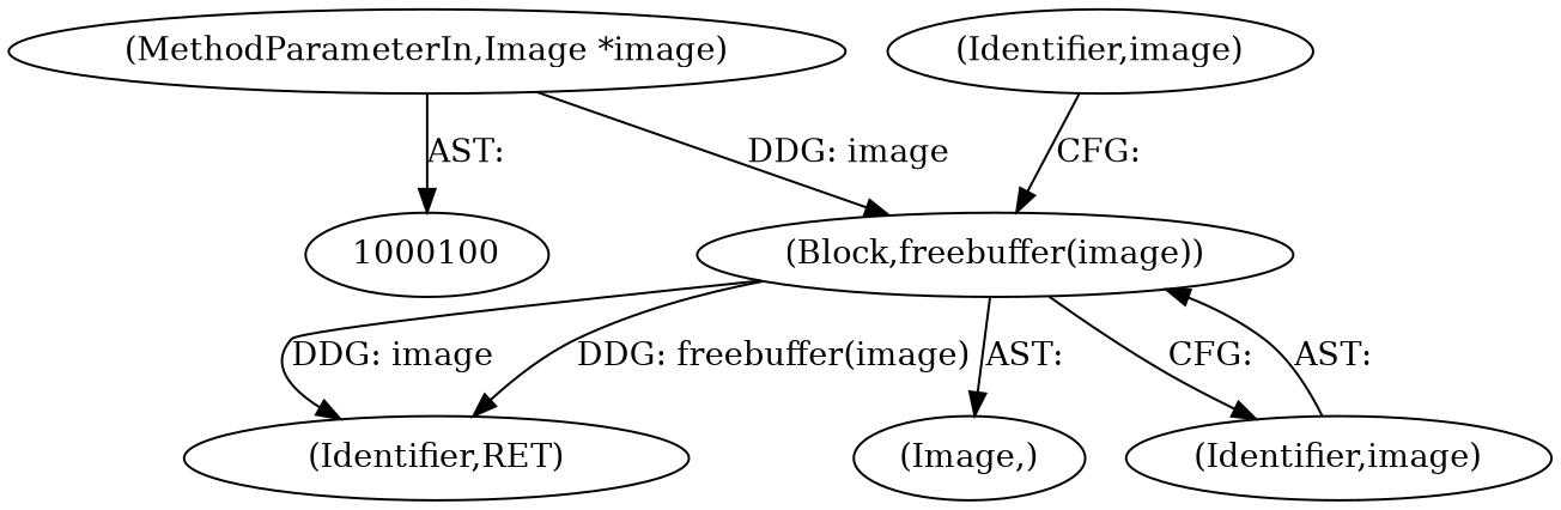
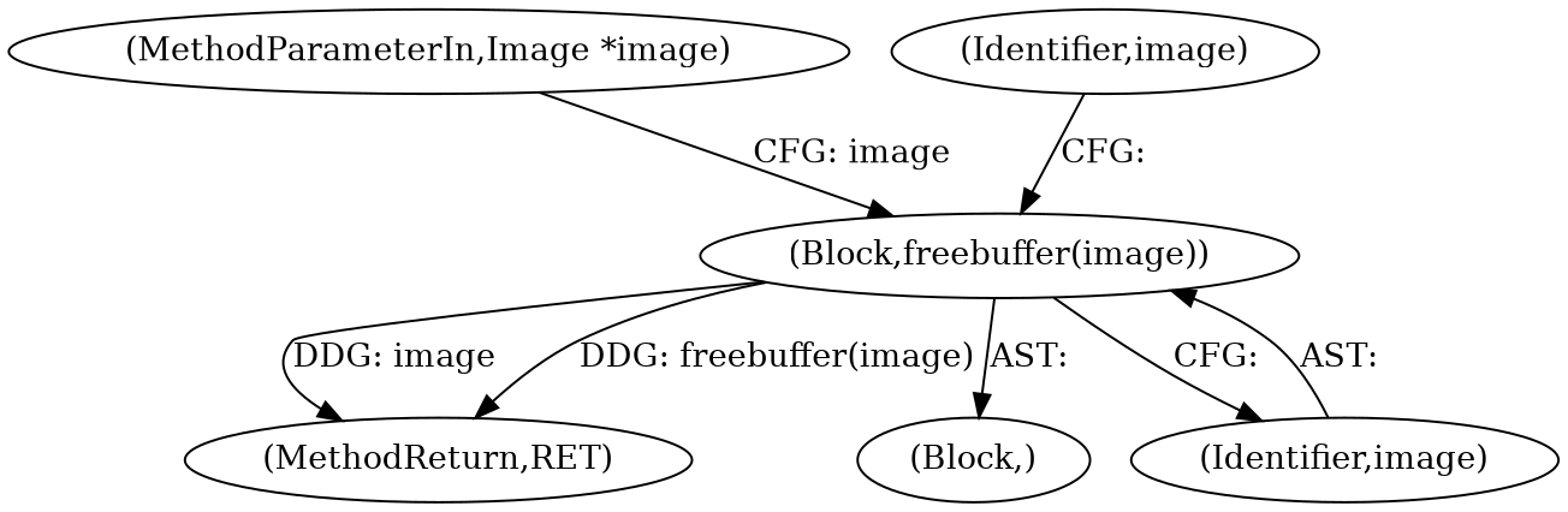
  digraph {
    n1 [label="(Block,freebuffer(image))"]
-   n2 [label="(Identifier,RET)"]
-   n3 [label="(Image,)"]
+   n2 [label="(MethodReturn,RET)"]
+   n3 [label="(Block,)"]
    n4 [label="(Identifier,image)"]
    n5 [label="(MethodParameterIn,Image *image)"]
-   1000100
    n7 [label="(Identifier,image)"]
    n1 -> n2 [label="DDG: image"]
    n1 -> n2 [label="DDG: freebuffer(image)"]
    n1 -> n3 [label="AST: "]
    n1 -> n4 [label="CFG: "]
    n4 -> n1 [label="AST: "]
-   n5 -> n1 [label="DDG: image"]
-   n5 -> 1000100 [label="AST: "]
+   n5 -> n1 [label="CFG: image"]
    n7 -> n1 [label="CFG: "]
  }
